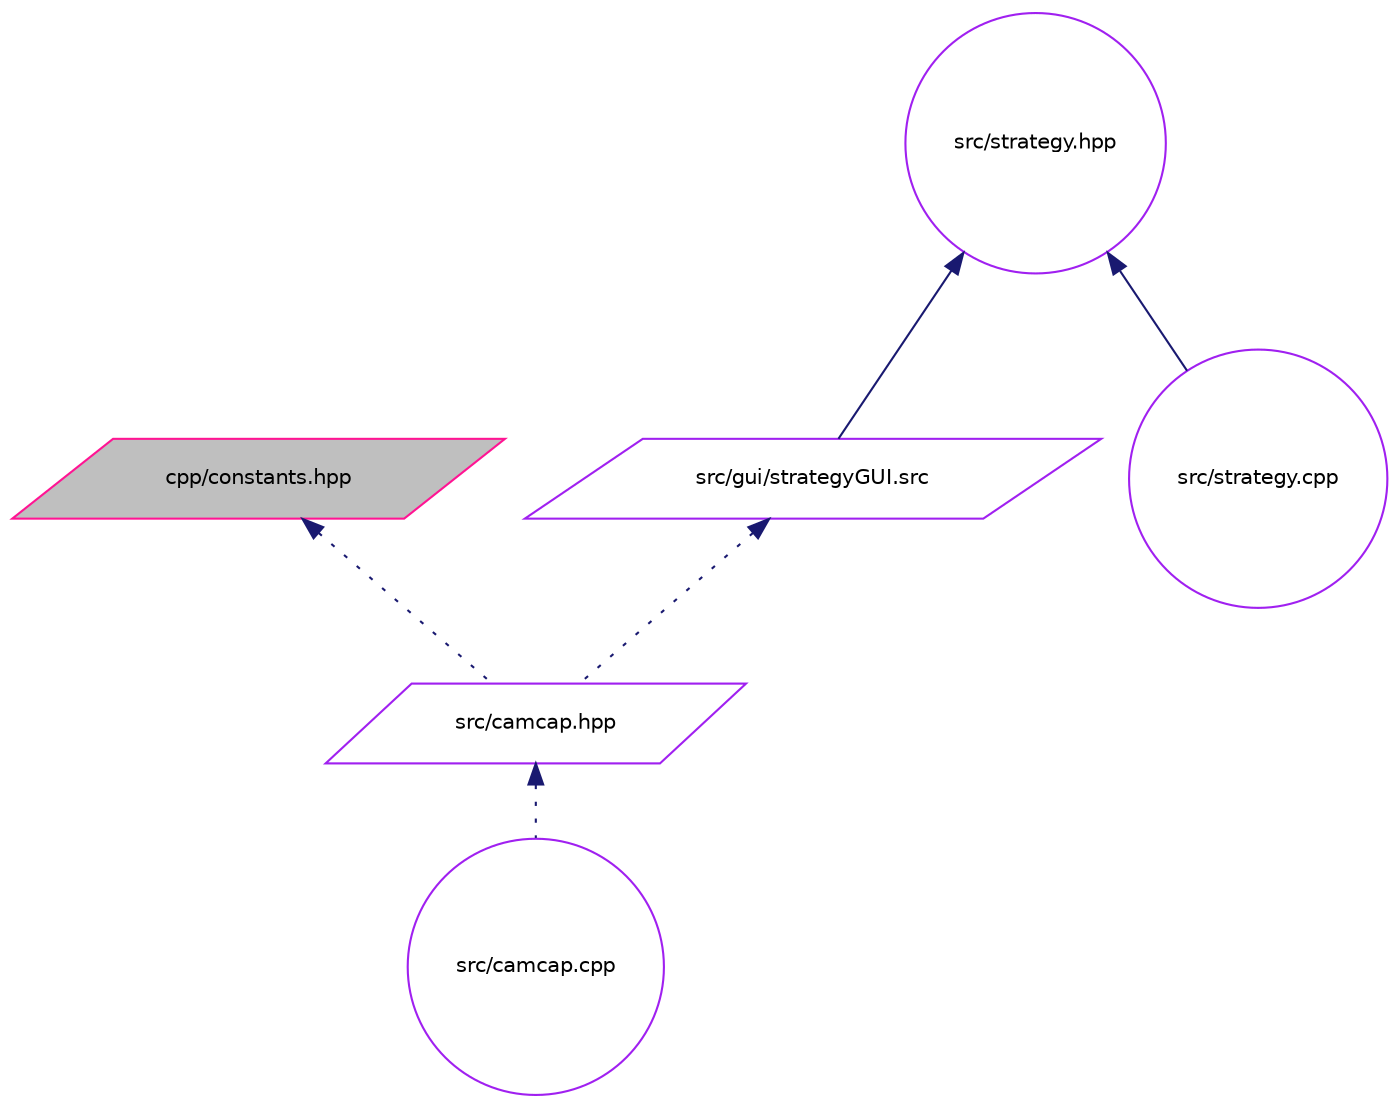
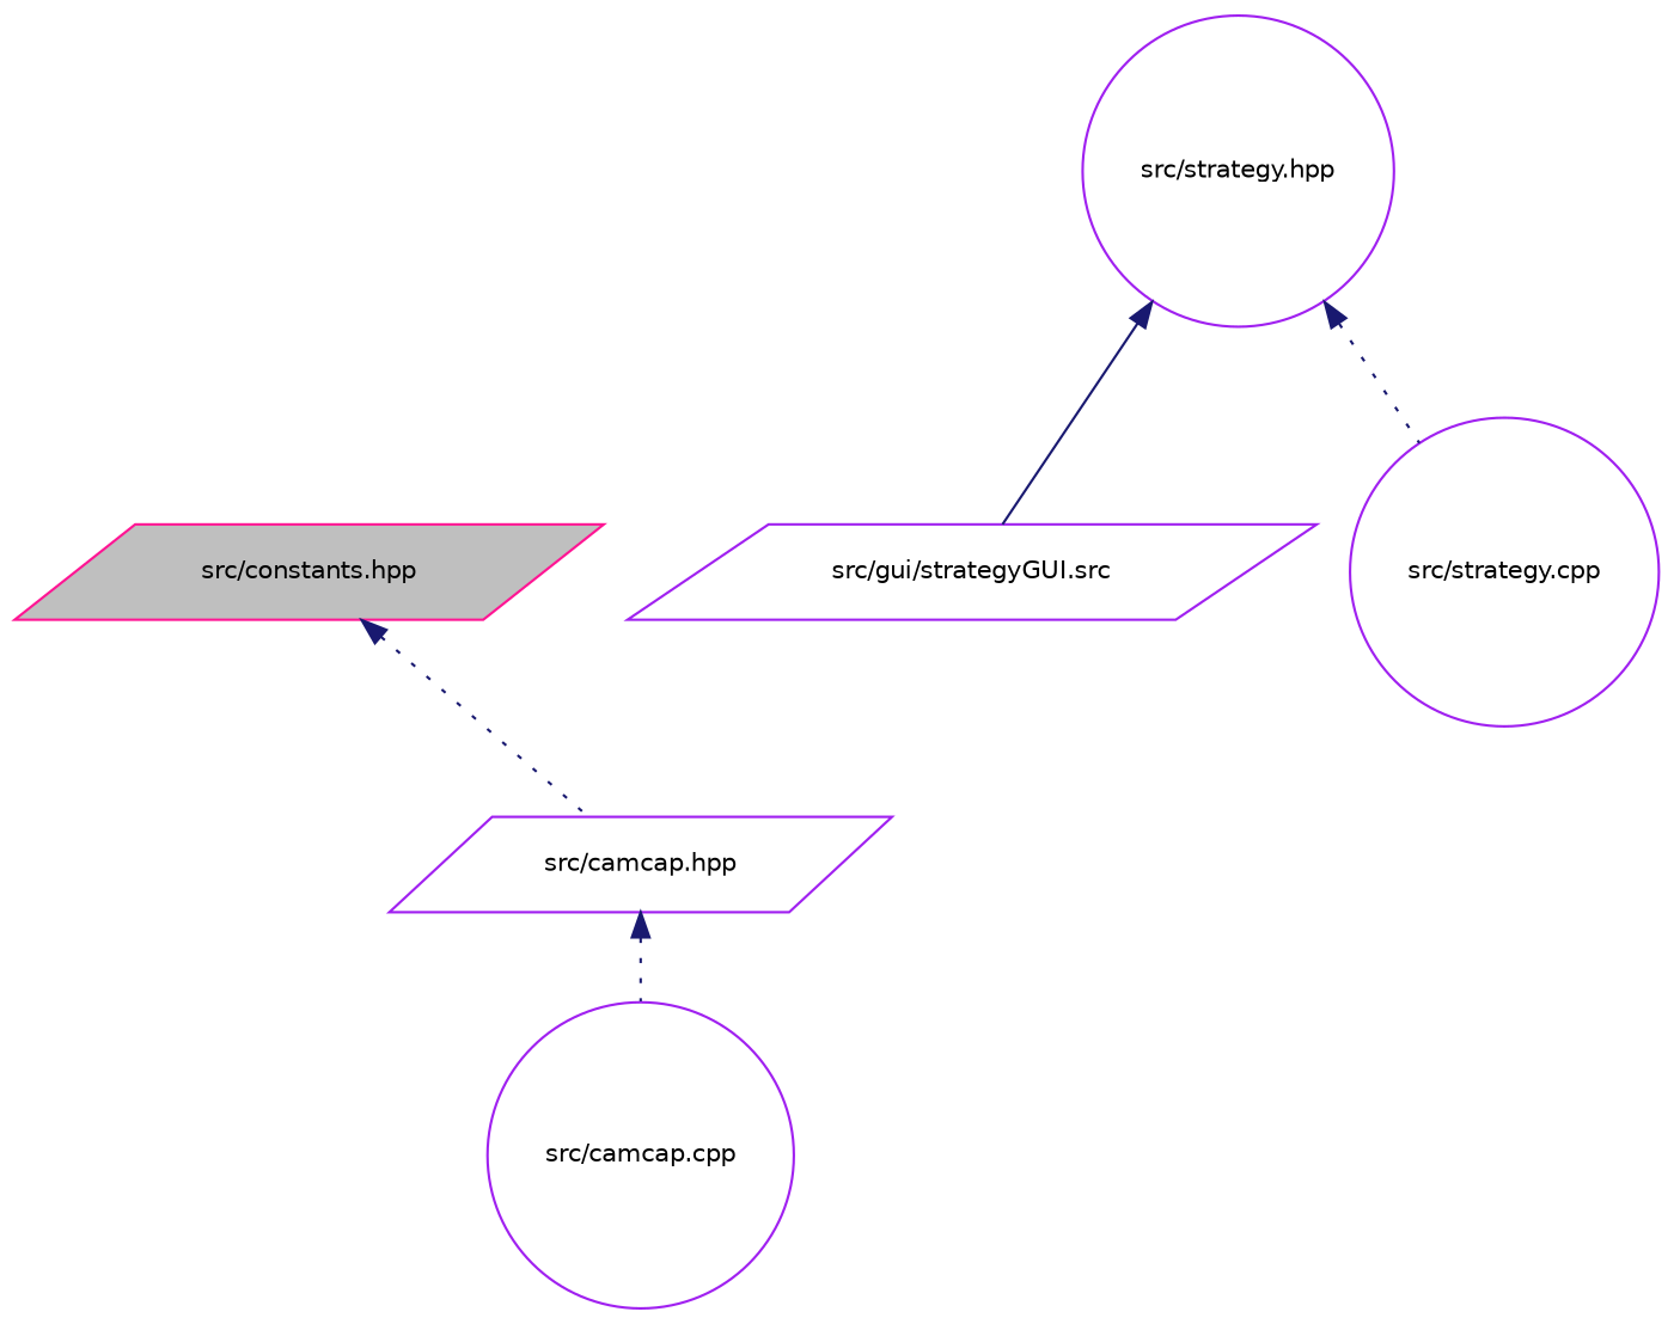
  digraph {
    node [color=purple fillcolor=white fontname=Helvetica fontsize=10 shape=parallelogram style=filled]
    edge [color=midnightblue dir=back fontname=Helvetica fontsize=10 labelfontname=Helvetica labelfontsize=10 style=dotted]
-   n1 [color=deeppink fillcolor=grey75 fontcolor=black height=0.2 label="cpp/constants.hpp" width=0.4]
+   n1 [color=deeppink fillcolor=grey75 fontcolor=black height=0.2 label="src/constants.hpp" width=0.4]
    n2 [height=0.2 label="src/camcap.hpp" width=0.4]
    n3 [height=0.2 label="src/strategy.hpp" shape=circle width=0.4]
    n4 [height=0.2 label="src/gui/strategyGUI.src" width=0.4]
    n5 [height=0.2 label="src/strategy.cpp" shape=circle width=0.4]
    n6 [height=0.2 label="src/camcap.cpp" shape=circle width=0.4]
    n1 -> n2
    n2 -> n6
    n3 -> n4 [style=solid]
-   n3 -> n5 [style=solid]
-   n4 -> n2
+   n3 -> n5
  }
